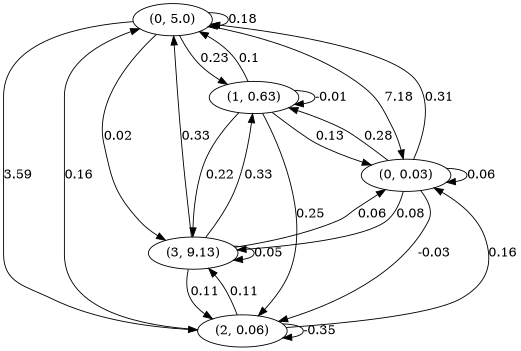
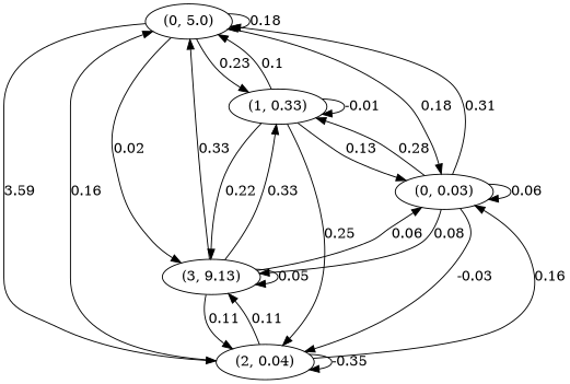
  digraph {
    n1 [label="(0, 5.0)"]
-   n2 [label="(1, 0.63)"]
-   n3 [label="(2, 0.06)"]
+   n2 [label="(1, 0.33)"]
+   n3 [label="(2, 0.04)"]
    n4 [label="(3, 9.13)"]
    n5 [label="(0, 0.03)"]
    n1 -> n1 [label=0.18]
    n1 -> n2 [label=0.23]
    n1 -> n3 [label=3.59]
    n1 -> n4 [label=0.02]
-   n1 -> n5 [label=7.18]
+   n1 -> n5 [label=0.18]
    n2 -> n1 [label=0.1]
    n2 -> n2 [label=-0.01]
    n2 -> n3 [label=0.25]
    n2 -> n4 [label=0.22]
    n2 -> n5 [label=0.13]
    n3 -> n1 [label=0.16]
    n3 -> n3 [label=-0.35]
    n3 -> n4 [label=0.11]
    n3 -> n5 [label=0.16]
    n4 -> n1 [label=0.33]
    n4 -> n2 [label=0.33]
    n4 -> n3 [label=0.11]
    n4 -> n4 [label=0.05]
    n4 -> n5 [label=0.06]
    n5 -> n1 [label=0.31]
    n5 -> n2 [label=0.28]
    n5 -> n3 [label=-0.03]
    n5 -> n4 [label=0.08]
    n5 -> n5 [label=0.06]
  }
